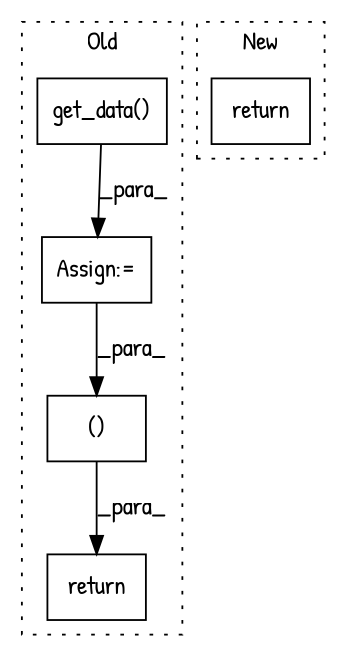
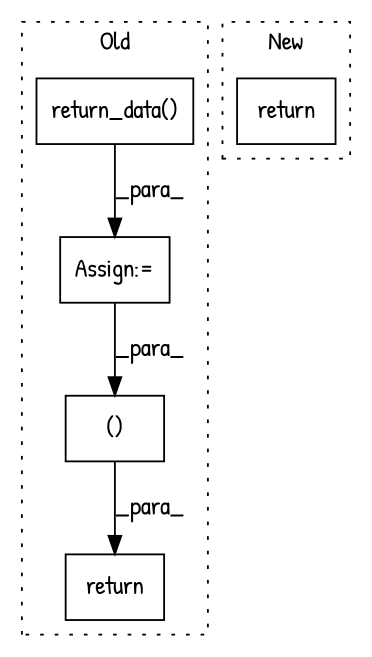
  digraph {
    fontname="Patrick Hand"
    node [a=93 l=30 shape=box fontname="Patrick Hand"]
    edge [fontname="Patrick Hand"]
-   n1 [a=75 label="get_data()" s=2062]
+   n1 [a=75 label="return_data()" s=2062]
    n2 [l=7 label=return s=2112]
    n3 [a=54 label="()" s=2120]
    n4 [a=68 l=3 label="Assign:=" s=2059]
    n5 [l=7 label=return s=2030]
    subgraph cluster_1 {
      label=Old
      style=dotted
      n1
      n2
      n3
      n4
    }
    subgraph cluster_2 {
      label=New
      style=dotted
      n5
    }
    n1 -> n4 [label=_para_]
    n3 -> n2 [label=_para_]
    n4 -> n3 [label=_para_]
  }
